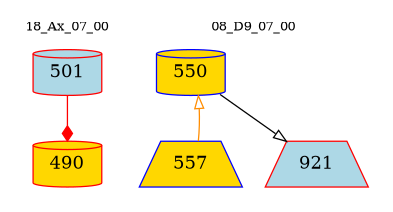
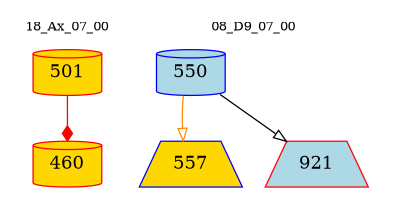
  digraph {
    node [color=red fillcolor=gold shape=cylinder style=filled]
    edge [arrowhead=onormal]
-   n1 [fillcolor=lightblue label=501]
-   n2 [label=490]
-   n3 [color=blue label=550]
+   n1 [label=501]
+   n2 [label=460]
+   n3 [color=blue fillcolor=lightblue label=550]
    n4 [color=blue label=557 shape=trapezium]
    n5 [fillcolor=lightblue label=921 shape=trapezium]
    subgraph cluster_1 {
      color=white
      fontsize=10
      label="18_Ax_07_00"
      n1
      n2
    }
    subgraph cluster_2 {
      color=white
      fontsize=10
      label="08_D9_07_00"
      n3
      n4
      n5
    }
    n1 -> n2 [arrowhead=diamond color=red]
-   n4 -> n3 [color=darkorange]
+   n3 -> n4 [color=darkorange]
    n3 -> n5 [color=black]
  }
